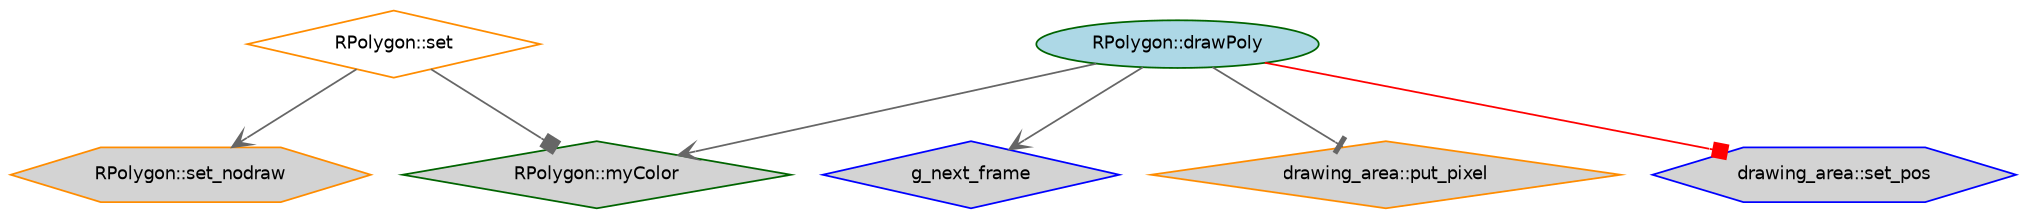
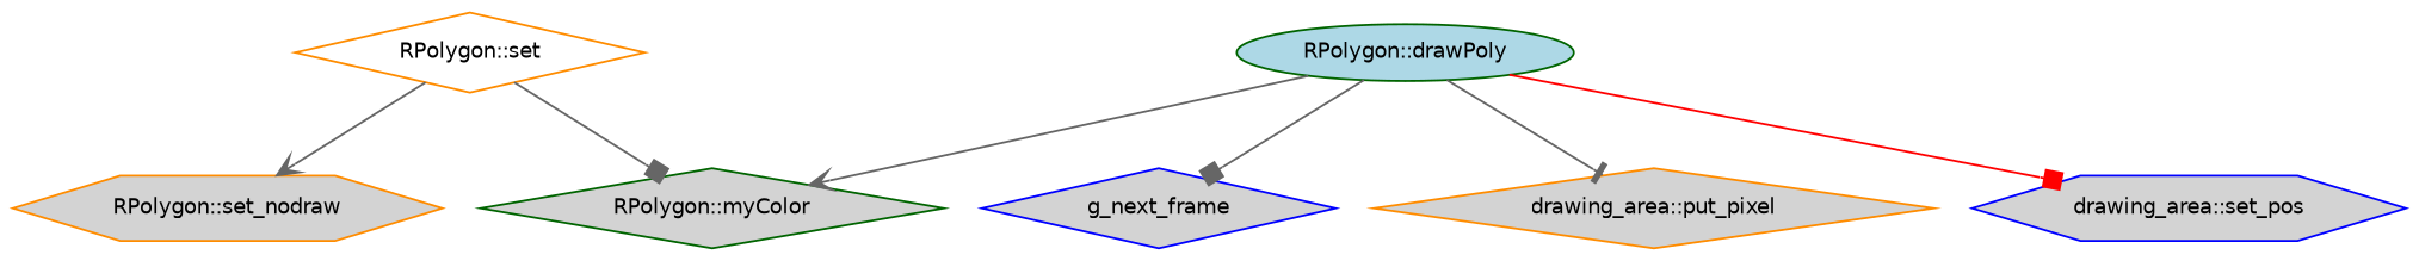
  digraph {
    rankdir=TB
    node [color=darkorange fillcolor=lightgrey fontname=Helvetica fontsize=10 shape=diamond style=filled]
    edge [arrowhead=vee color=gray40 fontname=Helvetica fontsize=10 labelfontname=Helvetica labelfontsize=10 style=solid]
    n1 [fillcolor=white fontcolor=black height=0.2 label="RPolygon::set" width=0.4]
    n2 [height=0.2 label="RPolygon::set_nodraw" shape=hexagon width=0.4]
    n3 [color=darkgreen height=0.2 label="RPolygon::myColor" width=0.4]
    n4 [color=darkgreen fillcolor=lightblue height=0.2 label="RPolygon::drawPoly" shape=ellipse width=0.4]
    n5 [color=blue height=0.2 label=g_next_frame width=0.4]
    n6 [height=0.2 label="drawing_area::put_pixel" width=0.4]
    n7 [color=blue height=0.2 label="drawing_area::set_pos" shape=hexagon width=0.4]
    n1 -> n2
    n1 -> n3 [arrowhead=box]
    n4 -> n3
-   n4 -> n5
+   n4 -> n5 [arrowhead=box]
    n4 -> n6 [arrowhead=tee]
    n4 -> n7 [arrowhead=box color=red]
  }
